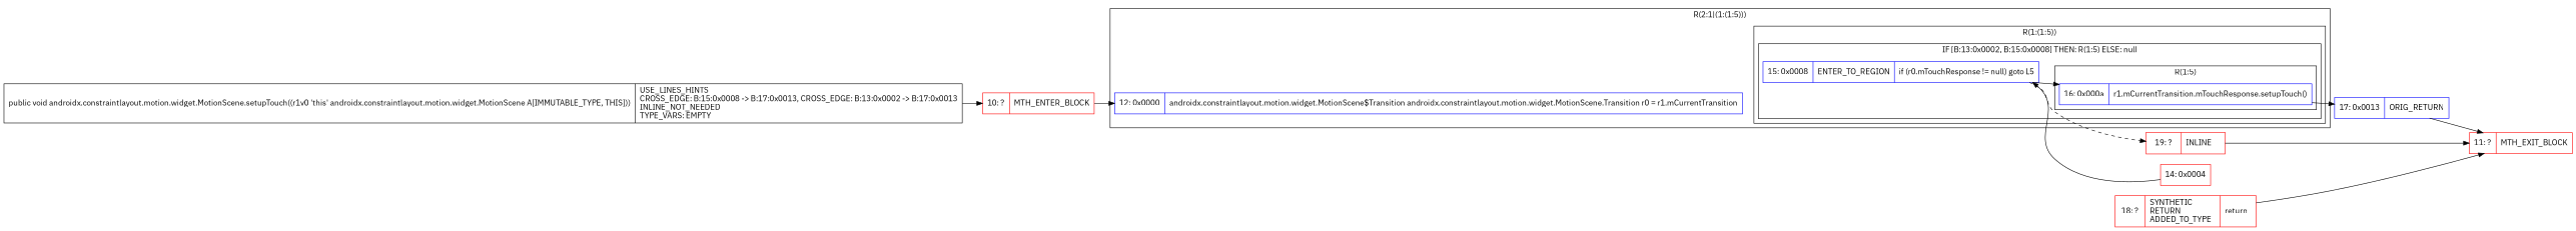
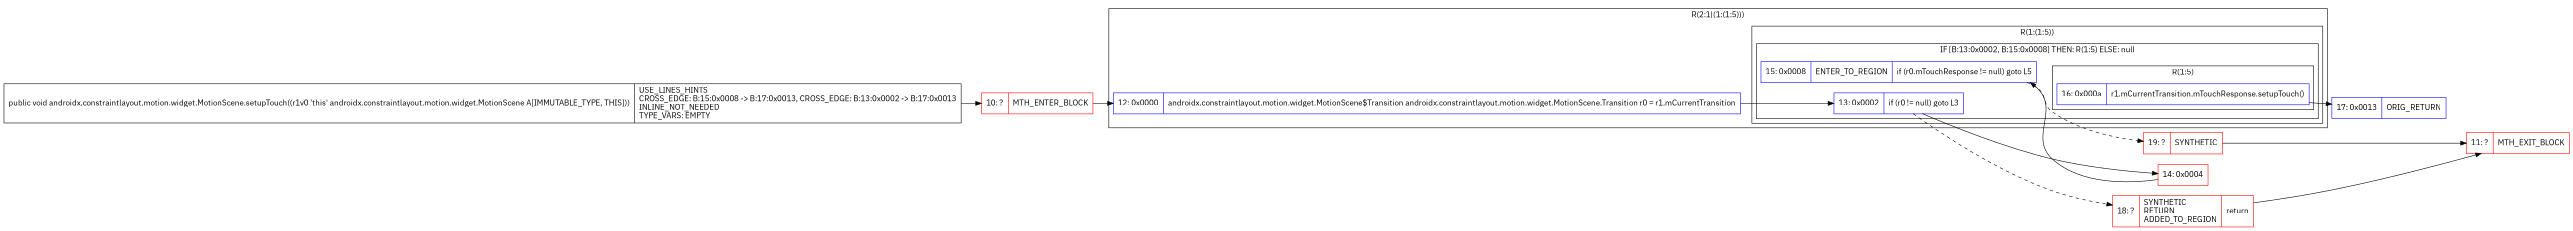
  digraph {
    fontname="IBM Plex Sans"
    rankdir=LR
    node [color=blue fontname="IBM Plex Sans" shape=record]
    edge [fontname="IBM Plex Sans"]
    n1 [label="{16\:\ 0x000a|r1.mCurrentTransition.mTouchResponse.setupTouch()\l}"]
+   n2 [label="{13\:\ 0x0002|if (r0 != null) goto L3\l}"]
    n3 [label="{15\:\ 0x0008|ENTER_TO_REGION\l|if (r0.mTouchResponse != null) goto L5\l}"]
    n4 [label="{12\:\ 0x0000|androidx.constraintlayout.motion.widget.MotionScene$Transition androidx.constraintlayout.motion.widget.MotionScene.Transition r0 = r1.mCurrentTransition\l}"]
    n5 [label="{17\:\ 0x0013|ORIG_RETURN\l}"]
    n6 [color=red label="{14\:\ 0x0004}"]
-   n7 [color=red label="{18\:\ ?|SYNTHETIC\lRETURN\lADDED_TO_TYPE\l|return\l}"]
-   n8 [color=red label="{19\:\ ?|INLINE\l}"]
+   n7 [color=red label="{18\:\ ?|SYNTHETIC\lRETURN\lADDED_TO_REGION\l|return\l}"]
+   n8 [color=red label="{19\:\ ?|SYNTHETIC\l}"]
    n9 [color=red label="{11\:\ ?|MTH_EXIT_BLOCK\l}"]
    n10 [color=red label="{10\:\ ?|MTH_ENTER_BLOCK\l}"]
    n11 [label="{public void androidx.constraintlayout.motion.widget.MotionScene.setupTouch((r1v0 'this' androidx.constraintlayout.motion.widget.MotionScene A[IMMUTABLE_TYPE, THIS]))  | USE_LINES_HINTS\lCROSS_EDGE: B:15:0x0008 \-\> B:17:0x0013, CROSS_EDGE: B:13:0x0002 \-\> B:17:0x0013\lINLINE_NOT_NEEDED\lTYPE_VARS: EMPTY\l}" color=""]
    subgraph cluster_1 {
      label="R(2:1|(1:(1:5)))"
      n4
      subgraph cluster_2 {
        label="R(1:(1:5))"
        subgraph cluster_3 {
          label="IF [B:13:0x0002, B:15:0x0008] THEN: R(1:5) ELSE: null"
+         n2
          n3
          subgraph cluster_4 {
            label="R(1:5)"
            n1
          }
        }
      }
    }
    n1 -> n5
-   n3 -> n1
+   n2 -> n6
+   n2 -> n7 [style=dashed]
    n3 -> n8 [style=dashed]
-   n5 -> n9
+   n4 -> n2
    n6 -> n3
    n7 -> n9
    n8 -> n9
    n10 -> n4
    n11 -> n10
  }
